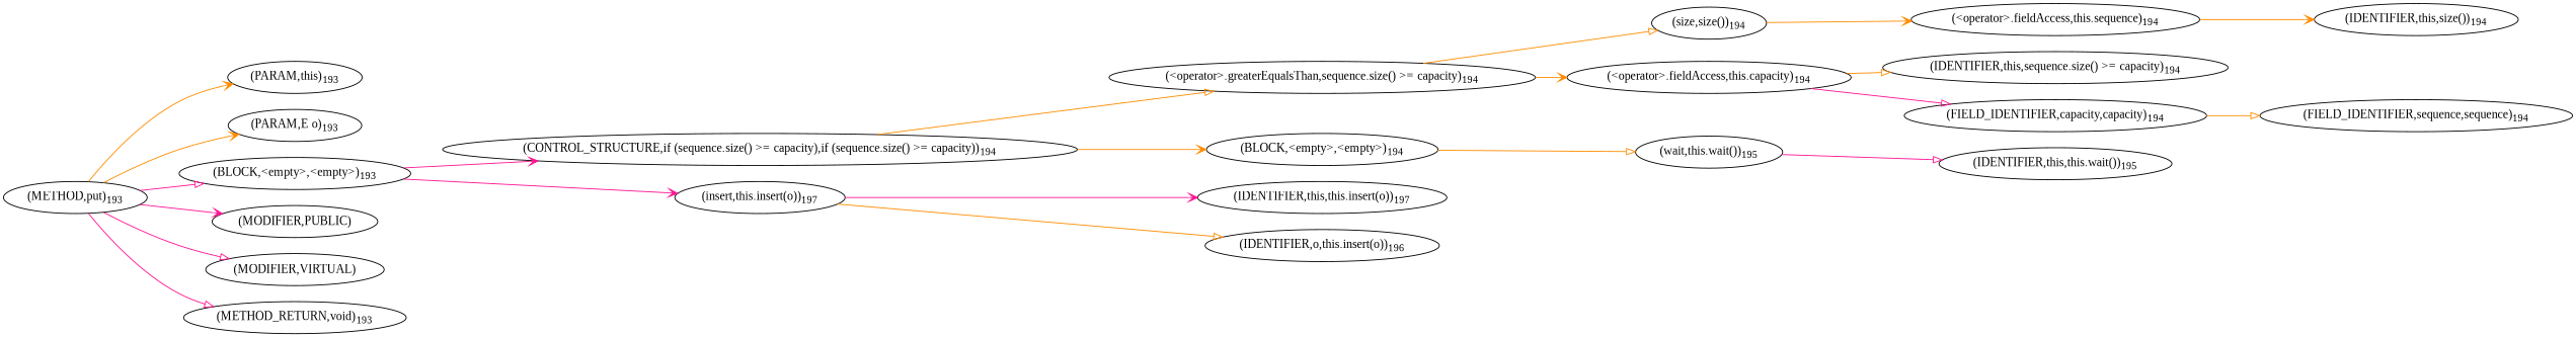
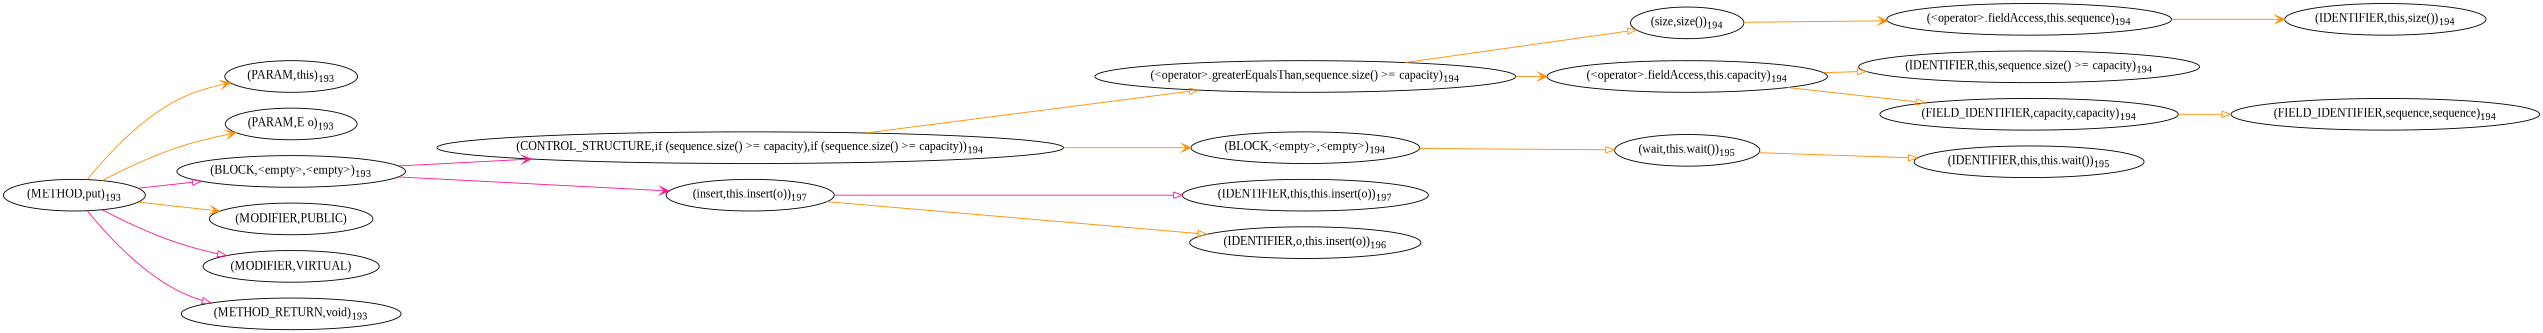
  digraph {
    fontname="Liberation Serif"
    rankdir=LR
    node [fontname="Liberation Serif"]
    edge [arrowhead=onormal color=darkorange fontname="Liberation Serif"]
    n1 [label=<(METHOD,put)<SUB>193</SUB>>]
    n2 [label=<(PARAM,this)<SUB>193</SUB>>]
    n3 [label=<(PARAM,E o)<SUB>193</SUB>>]
    n4 [label=<(BLOCK,&lt;empty&gt;,&lt;empty&gt;)<SUB>193</SUB>>]
    n5 [label=<(MODIFIER,PUBLIC)>]
    n6 [label=<(MODIFIER,VIRTUAL)>]
    n7 [label=<(METHOD_RETURN,void)<SUB>193</SUB>>]
    n8 [label=<(CONTROL_STRUCTURE,if (sequence.size() &gt;= capacity),if (sequence.size() &gt;= capacity))<SUB>194</SUB>>]
    n9 [label=<(insert,this.insert(o))<SUB>197</SUB>>]
    n10 [label=<(&lt;operator&gt;.greaterEqualsThan,sequence.size() &gt;= capacity)<SUB>194</SUB>>]
    n11 [label=<(BLOCK,&lt;empty&gt;,&lt;empty&gt;)<SUB>194</SUB>>]
    n12 [label=<(IDENTIFIER,this,this.insert(o))<SUB>197</SUB>>]
    n13 [label=<(IDENTIFIER,o,this.insert(o))<SUB>196</SUB>>]
    n14 [label=<(size,size())<SUB>194</SUB>>]
    n15 [label=<(&lt;operator&gt;.fieldAccess,this.capacity)<SUB>194</SUB>>]
    n16 [label=<(wait,this.wait())<SUB>195</SUB>>]
    n17 [label=<(&lt;operator&gt;.fieldAccess,this.sequence)<SUB>194</SUB>>]
    n18 [label=<(IDENTIFIER,this,sequence.size() &gt;= capacity)<SUB>194</SUB>>]
    n19 [label=<(FIELD_IDENTIFIER,capacity,capacity)<SUB>194</SUB>>]
    n20 [label=<(IDENTIFIER,this,size())<SUB>194</SUB>>]
    n21 [label=<(FIELD_IDENTIFIER,sequence,sequence)<SUB>194</SUB>>]
    n22 [label=<(IDENTIFIER,this,this.wait())<SUB>195</SUB>>]
    n1 -> n2 [arrowhead=vee]
    n1 -> n3 [arrowhead=vee]
    n1 -> n4 [color=deeppink]
-   n1 -> n5 [arrowhead=vee color=deeppink]
+   n1 -> n5 [arrowhead=vee]
    n1 -> n6 [color=deeppink]
    n1 -> n7 [color=deeppink]
    n4 -> n8 [arrowhead=vee color=deeppink]
    n4 -> n9 [arrowhead=vee color=deeppink]
    n8 -> n10
    n8 -> n11 [arrowhead=vee]
-   n9 -> n12 [arrowhead=vee color=deeppink]
+   n9 -> n12 [color=deeppink]
    n9 -> n13
    n10 -> n14
    n10 -> n15 [arrowhead=vee]
    n11 -> n16
    n14 -> n17 [arrowhead=vee]
    n15 -> n18
-   n15 -> n19 [color=deeppink]
-   n16 -> n22 [color=deeppink]
+   n15 -> n19
+   n16 -> n22
    n17 -> n20 [arrowhead=vee]
    n19 -> n21
  }
